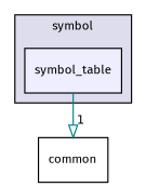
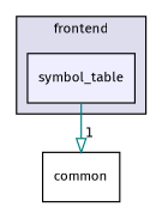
  digraph {
    compound=true
    fontname="Fira Sans"
    node [fontname="Fira Sans" fontsize=10 shape=box]
    n1 [fillcolor="#eeeeff" label=symbol_table pencolor=black style=filled]
    n2 [label=common]
    subgraph cluster_1 {
      bgcolor="#ddddee"
      fontsize=10
-     label=symbol
+     label=frontend
      pencolor=black
      n1
    }
    n1 -> n2 [headlabel=1 labeldistance=1.5 labelfontname=Helvetica labelfontsize=10 color=teal arrowhead=onormal fontname="Fira Sans"]
  }
